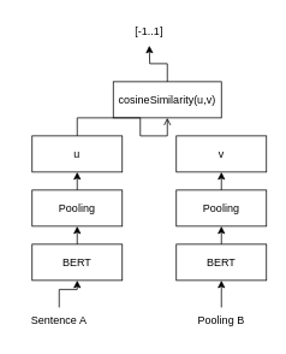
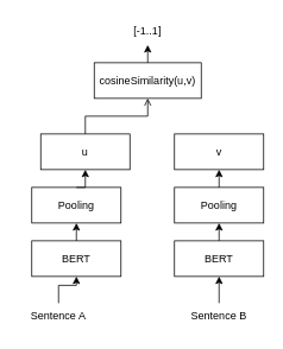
  <mxCell id="0" />
  <mxCell id="1" parent="0" />
  <mxCell id="2" style="edgeStyle=orthogonalEdgeStyle;rounded=0;orthogonalLoop=1;jettySize=auto;html=1;exitX=0.5;exitY=0;exitDx=0;exitDy=0;entryX=0.5;entryY=1;entryDx=0;entryDy=0;" edge="1" parent="1" source="3" target="5"><mxGeometry relative="1" as="geometry" /></mxCell>
  <mxCell id="3" value="BERT" style="text;html=1;strokeColor=default;fillColor=none;align=center;verticalAlign=middle;whiteSpace=wrap;rounded=0;" vertex="1" parent="1"><mxGeometry x="35" y="270" width="100" height="40" as="geometry" /></mxCell>
  <mxCell id="4" style="edgeStyle=orthogonalEdgeStyle;rounded=0;orthogonalLoop=1;jettySize=auto;html=1;exitX=0.5;exitY=0;exitDx=0;exitDy=0;entryX=0.5;entryY=1;entryDx=0;entryDy=0;" edge="1" parent="1" source="5" target="7"><mxGeometry relative="1" as="geometry" /></mxCell>
  <mxCell id="5" value="Pooling" style="text;html=1;strokeColor=default;fillColor=none;align=center;verticalAlign=middle;whiteSpace=wrap;rounded=0;" vertex="1" parent="1"><mxGeometry x="35" y="210" width="100" height="40" as="geometry" /></mxCell>
  <mxCell id="6" style="edgeStyle=orthogonalEdgeStyle;rounded=0;orthogonalLoop=1;jettySize=auto;html=1;entryX=0.5;entryY=1;entryDx=0;entryDy=0;endArrow=open;" edge="1" parent="1" source="7" target="14"><mxGeometry relative="1" as="geometry" /></mxCell>
- <mxCell id="7" value="u" style="text;html=1;strokeColor=default;fillColor=none;align=center;verticalAlign=middle;whiteSpace=wrap;rounded=0;" vertex="1" parent="1"><mxGeometry x="35" y="150" width="100" height="40" as="geometry" /></mxCell>
+ <mxCell id="7" value="u" style="text;html=1;strokeColor=default;fillColor=none;align=center;verticalAlign=middle;whiteSpace=wrap;rounded=0;" vertex="1" parent="1"><mxGeometry x="45" y="150" width="100" height="40" as="geometry" /></mxCell>
  <mxCell id="8" style="edgeStyle=orthogonalEdgeStyle;rounded=0;orthogonalLoop=1;jettySize=auto;html=1;exitX=0.5;exitY=0;exitDx=0;exitDy=0;entryX=0.5;entryY=1;entryDx=0;entryDy=0;" edge="1" parent="1" source="9" target="11"><mxGeometry relative="1" as="geometry" /></mxCell>
  <mxCell id="9" value="BERT" style="text;html=1;strokeColor=default;fillColor=none;align=center;verticalAlign=middle;whiteSpace=wrap;rounded=0;" vertex="1" parent="1"><mxGeometry x="195" y="270" width="100" height="40" as="geometry" /></mxCell>
  <mxCell id="10" style="edgeStyle=orthogonalEdgeStyle;rounded=0;orthogonalLoop=1;jettySize=auto;html=1;exitX=0.5;exitY=0;exitDx=0;exitDy=0;entryX=0.5;entryY=1;entryDx=0;entryDy=0;" edge="1" parent="1" source="11" target="12"><mxGeometry relative="1" as="geometry" /></mxCell>
  <mxCell id="11" value="Pooling" style="text;html=1;strokeColor=default;fillColor=none;align=center;verticalAlign=middle;whiteSpace=wrap;rounded=0;" vertex="1" parent="1"><mxGeometry x="195" y="210" width="100" height="40" as="geometry" /></mxCell>
  <mxCell id="12" value="v" style="text;html=1;strokeColor=default;fillColor=none;align=center;verticalAlign=middle;whiteSpace=wrap;rounded=0;" vertex="1" parent="1"><mxGeometry x="195" y="150" width="100" height="40" as="geometry" /></mxCell>
  <mxCell id="13" style="edgeStyle=orthogonalEdgeStyle;rounded=0;orthogonalLoop=1;jettySize=auto;html=1;" edge="1" parent="1" source="14"><mxGeometry relative="1" as="geometry"><mxPoint x="165" y="50" as="targetPoint" /></mxGeometry></mxCell>
- <mxCell id="14" value="cosineSimilarity(u,v)" style="text;html=1;strokeColor=default;fillColor=none;align=center;verticalAlign=middle;whiteSpace=wrap;rounded=0;" vertex="1" parent="1"><mxGeometry x="125" y="90" width="120" height="40" as="geometry" /></mxCell>
+ <mxCell id="14" value="cosineSimilarity(u,v)" style="text;html=1;strokeColor=default;fillColor=none;align=center;verticalAlign=middle;whiteSpace=wrap;rounded=0;" vertex="1" parent="1"><mxGeometry x="105" y="70" width="120" height="40" as="geometry" /></mxCell>
  <mxCell id="15" value="[-1..1]" style="text;html=1;strokeColor=none;fillColor=none;align=center;verticalAlign=middle;whiteSpace=wrap;rounded=0;" vertex="1" parent="1"><mxGeometry x="135" y="20" width="60" height="30" as="geometry" /></mxCell>
  <mxCell id="16" style="edgeStyle=orthogonalEdgeStyle;rounded=0;orthogonalLoop=1;jettySize=auto;html=1;entryX=0.5;entryY=1;entryDx=0;entryDy=0;" edge="1" parent="1" source="17" target="3"><mxGeometry relative="1" as="geometry" /></mxCell>
  <mxCell id="17" value="Sentence A" style="text;html=1;strokeColor=none;fillColor=none;align=center;verticalAlign=middle;whiteSpace=wrap;rounded=0;" vertex="1" parent="1"><mxGeometry x="20" y="340" width="90" height="30" as="geometry" /></mxCell>
  <mxCell id="18" style="edgeStyle=orthogonalEdgeStyle;rounded=0;orthogonalLoop=1;jettySize=auto;html=1;exitX=0.5;exitY=0;exitDx=0;exitDy=0;entryX=0.5;entryY=1;entryDx=0;entryDy=0;" edge="1" parent="1" source="19" target="9"><mxGeometry relative="1" as="geometry" /></mxCell>
- <mxCell id="19" value="Pooling B" style="text;html=1;strokeColor=none;fillColor=none;align=center;verticalAlign=middle;whiteSpace=wrap;rounded=0;" vertex="1" parent="1"><mxGeometry x="200" y="340" width="90" height="30" as="geometry" /></mxCell>
+ <mxCell id="19" value="Sentence B" style="text;html=1;strokeColor=none;fillColor=none;align=center;verticalAlign=middle;whiteSpace=wrap;rounded=0;" vertex="1" parent="1"><mxGeometry x="200" y="340" width="90" height="30" as="geometry" /></mxCell>
